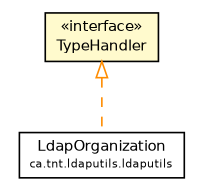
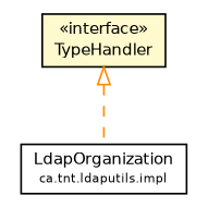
  digraph {
    fontname="DejaVu Sans"
    node [fontcolor=black fontname="DejaVu Sans" fontsize=9.0 shape=plaintext]
-   n1 [label=<<table border="0" cellborder="1" cellspacing="0" cellpadding="2" port="p" href="../impl/LdapOrganization.html"> 		<tr><td><table border="0" cellspacing="0" cellpadding="1"> 			<tr><td> LdapOrganization </td></tr> 			<tr><td><font point-size="7.0"> ca.tnt.ldaputils.ldaputils </font></td></tr> 		</table></td></tr> 		</table>>]
+   n1 [label=<<table border="0" cellborder="1" cellspacing="0" cellpadding="2" port="p" href="../impl/LdapOrganization.html"> 		<tr><td><table border="0" cellspacing="0" cellpadding="1"> 			<tr><td> LdapOrganization </td></tr> 			<tr><td><font point-size="7.0"> ca.tnt.ldaputils.impl </font></td></tr> 		</table></td></tr> 		</table>>]
    n2 [label=<<table border="0" cellborder="1" cellspacing="0" cellpadding="2" port="p" bgcolor="lemonChiffon" href="./TypeHandler.html"> 		<tr><td><table border="0" cellspacing="0" cellpadding="1"> 			<tr><td> &laquo;interface&raquo; </td></tr> 			<tr><td> TypeHandler </td></tr> 		</table></td></tr> 		</table>>]
    n2 -> n1 [arrowtail=empty dir=back fontname="DejaVu Sans" fontsize=10 headport=p labelfontname=Helvetica labelfontsize=10 style=dashed tailport=p color=darkorange]
  }
